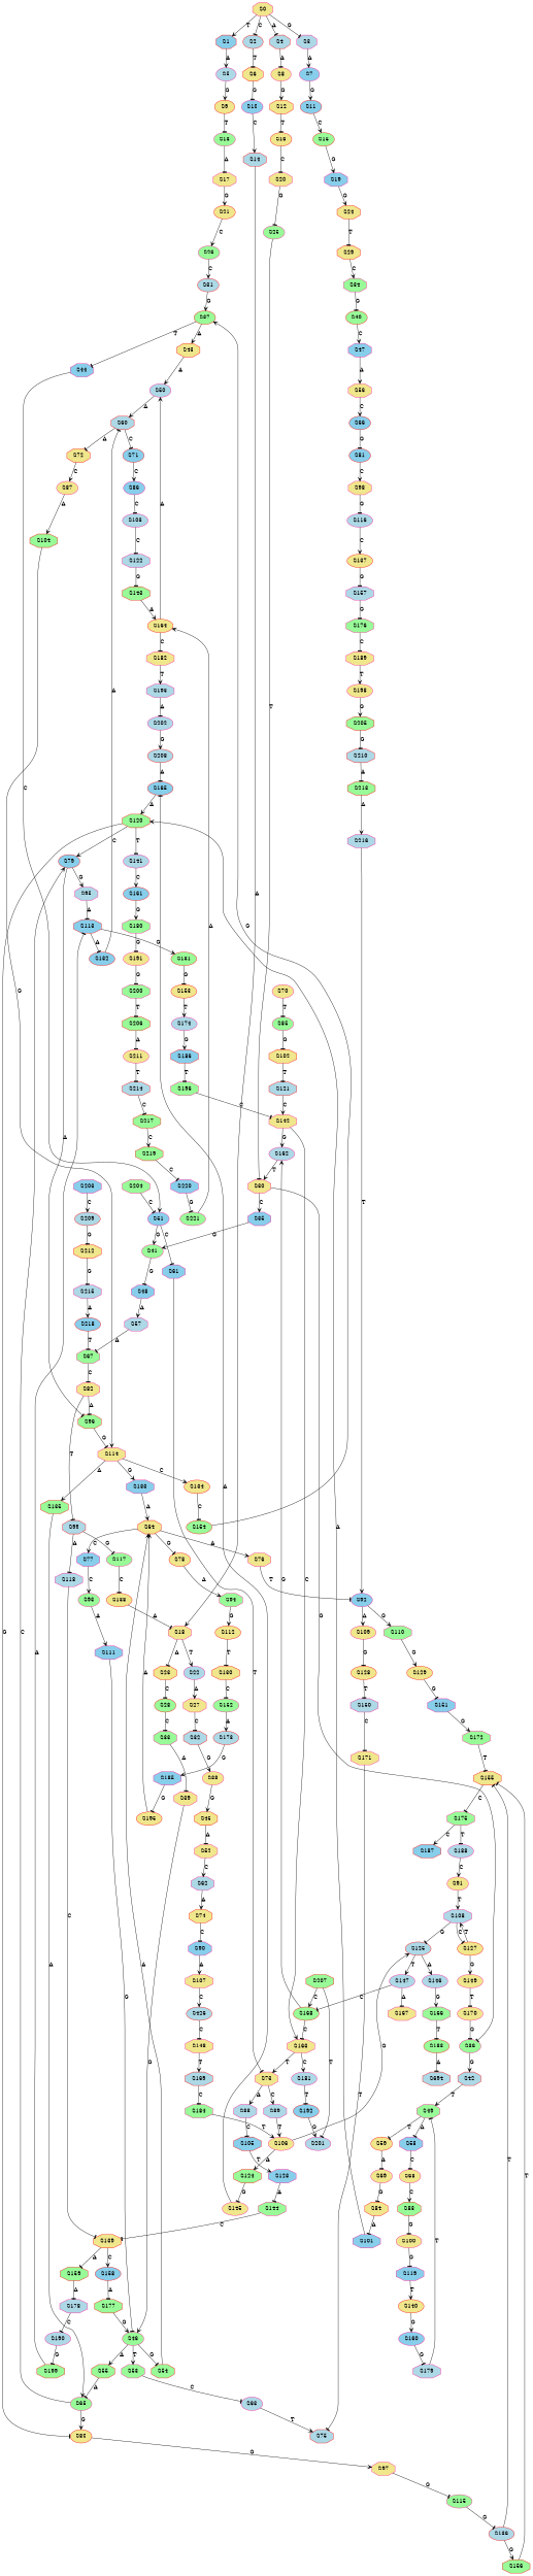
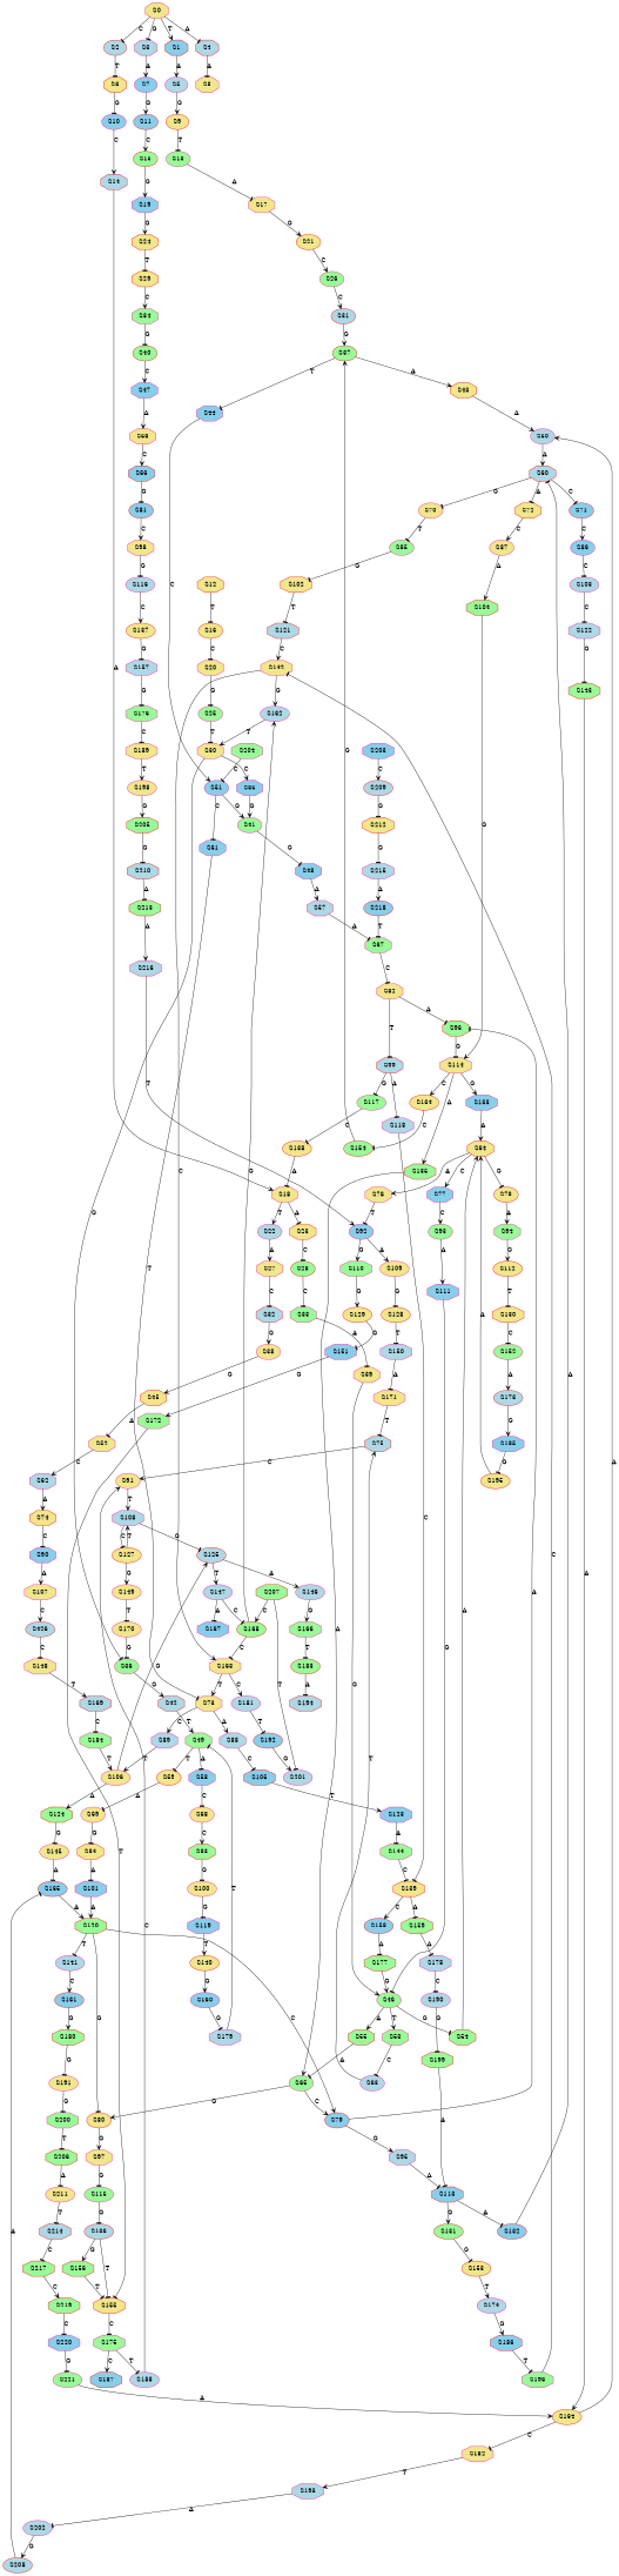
  strict digraph {
    node [color=deeppink fillcolor=khaki shape=octagon style=filled]
    edge [arrowhead=tee]
    S1 [color=red fillcolor=skyblue]
    S0
    S2 [color=red fillcolor=lightblue shape=ellipse]
    S3 [fillcolor=lightblue]
    S4 [color=red fillcolor=lightblue]
    S5 [fillcolor=lightblue shape=ellipse]
    S6 [color=red]
    S7 [fillcolor=skyblue shape=ellipse]
-   S8 [shape=ellipse]
+   S8
    S9 [color=red shape=ellipse]
    S10 [fillcolor=skyblue shape=ellipse]
    S11 [color=red fillcolor=skyblue shape=ellipse]
    S12 [color=red]
    S13 [fillcolor=palegreen shape=ellipse]
    S14 [color=red fillcolor=lightblue]
    S15 [color=red fillcolor=palegreen shape=ellipse]
    S16 [color=red shape=ellipse]
    S17
    S18
    S19 [fillcolor=skyblue]
    S20
    S21 [color=red shape=ellipse]
    S22 [fillcolor=lightblue shape=ellipse]
    S23 [color=red]
    S24 [color=red]
    S25 [fillcolor=palegreen shape=ellipse]
    S26 [fillcolor=palegreen shape=ellipse]
    S27
    S28 [color=red fillcolor=palegreen shape=ellipse]
    S29 [color=red]
    S30
    S31 [color=red fillcolor=lightblue shape=ellipse]
    S32 [color=red fillcolor=lightblue]
    S33 [fillcolor=palegreen]
    S34 [fillcolor=palegreen]
    S35 [fillcolor=skyblue]
    S36 [fillcolor=palegreen shape=ellipse]
    S37 [color=red fillcolor=palegreen shape=ellipse]
    S38 [shape=ellipse]
    S39
    S40 [color=red fillcolor=palegreen shape=ellipse]
    S41 [fillcolor=palegreen shape=ellipse]
    S42 [color=red fillcolor=lightblue]
    S43 [color=red]
    S44 [fillcolor=skyblue]
    S45 [color=red]
    S46 [fillcolor=palegreen shape=ellipse]
    S47 [fillcolor=skyblue]
    S48 [fillcolor=skyblue]
    S49 [fillcolor=palegreen]
    S50 [fillcolor=lightblue shape=ellipse]
    S51 [fillcolor=skyblue shape=ellipse]
    S52
    S53 [fillcolor=palegreen]
    S54 [color=red fillcolor=palegreen]
    S55 [color=red fillcolor=palegreen]
    S56
    S57 [fillcolor=lightblue]
    S58 [fillcolor=skyblue]
    S59 [color=red shape=ellipse]
    S60 [color=red fillcolor=lightblue]
    S61 [fillcolor=skyblue]
    S62 [fillcolor=lightblue]
    S63 [fillcolor=lightblue shape=ellipse]
    S64 [color=red]
    S65 [fillcolor=palegreen shape=ellipse]
-   S66 [color=red fillcolor=skyblue shape=ellipse]
+   S66 [color=red fillcolor=skyblue]
    S67 [fillcolor=palegreen]
    S68 [shape=ellipse]
    S69 [shape=ellipse]
    S70 [shape=ellipse]
    S71 [color=red fillcolor=skyblue shape=ellipse]
    S72 [color=red]
    S73
    S74 [color=red]
    S75 [color=red fillcolor=lightblue]
    S76
    S77 [fillcolor=skyblue]
    S78 [color=red shape=ellipse]
    S79 [color=red fillcolor=skyblue shape=ellipse]
    S80 [color=red shape=ellipse]
    S81 [color=red fillcolor=skyblue shape=ellipse]
    S82
    S83 [color=red fillcolor=palegreen]
    S84 [color=red]
    S85 [fillcolor=palegreen shape=ellipse]
    S86 [fillcolor=skyblue shape=ellipse]
    S87 [shape=ellipse]
    S88 [fillcolor=lightblue]
    S89 [fillcolor=lightblue]
    S90 [fillcolor=skyblue]
    S91 [shape=ellipse]
    S92 [fillcolor=skyblue shape=ellipse]
    S93 [fillcolor=palegreen shape=ellipse]
    S94 [fillcolor=palegreen]
    S95 [fillcolor=lightblue]
    S96 [color=red fillcolor=palegreen]
    S97
    S98
    S99 [color=red fillcolor=lightblue]
    S100 [shape=ellipse]
    S101 [fillcolor=skyblue]
    S102 [color=red]
    S103 [fillcolor=lightblue shape=ellipse]
    S104 [color=red fillcolor=palegreen]
    S105 [color=red fillcolor=skyblue]
    S106 [shape=ellipse]
    S107
    S108 [fillcolor=lightblue]
    S109 [shape=ellipse]
    S110 [fillcolor=palegreen]
    S111 [fillcolor=skyblue]
    S112 [color=red shape=ellipse]
    S113 [color=red fillcolor=skyblue]
    S114
    S115 [fillcolor=palegreen shape=ellipse]
    S116 [fillcolor=lightblue shape=ellipse]
    S117 [fillcolor=palegreen shape=ellipse]
    S118 [fillcolor=lightblue]
    S119 [fillcolor=skyblue]
    S120 [color=red fillcolor=palegreen]
    S121 [color=red fillcolor=lightblue]
    S122 [fillcolor=lightblue]
    S123 [fillcolor=skyblue]
    S124 [color=red fillcolor=palegreen]
    S125 [color=red fillcolor=lightblue shape=ellipse]
    n127 [color=red fillcolor=lightblue label=S426 shape=ellipse]
    S127 [color=red shape=ellipse]
    S128 [color=red shape=ellipse]
    S129 [color=red shape=ellipse]
    S130 [color=red]
    S131 [color=red fillcolor=palegreen shape=ellipse]
    S132 [color=red fillcolor=skyblue shape=ellipse]
    S133 [fillcolor=skyblue]
    S134 [color=red shape=ellipse]
    S135 [color=red fillcolor=palegreen]
    S136 [color=red fillcolor=lightblue shape=ellipse]
    S137 [color=red shape=ellipse]
    S138 [color=red shape=ellipse]
    S139 [color=red]
    S140 [color=red shape=ellipse]
    S141 [fillcolor=lightblue shape=ellipse]
    S142
    S143 [color=red fillcolor=palegreen]
    S144 [fillcolor=palegreen]
    S145 [shape=ellipse]
    S146 [fillcolor=lightblue shape=ellipse]
    S147 [fillcolor=lightblue shape=ellipse]
    S148
    S149 [shape=ellipse]
    S150 [fillcolor=lightblue]
    S151 [fillcolor=skyblue]
    S152 [fillcolor=palegreen shape=ellipse]
    S153 [color=red shape=ellipse]
    S154 [color=red fillcolor=palegreen shape=ellipse]
    S155 [color=red]
    S156 [color=red fillcolor=palegreen]
    S157 [fillcolor=lightblue]
    S158 [color=red fillcolor=skyblue shape=ellipse]
    S159 [color=red fillcolor=palegreen]
    S160 [fillcolor=skyblue shape=ellipse]
    S161 [color=red fillcolor=skyblue shape=ellipse]
    S162 [fillcolor=lightblue shape=ellipse]
    S163
    S164 [color=red shape=ellipse]
    S165 [color=red fillcolor=skyblue shape=ellipse]
    S166 [fillcolor=palegreen]
-   S167
+   S167 [fillcolor=skyblue]
    S168 [color=red fillcolor=palegreen shape=ellipse]
    S169 [color=red fillcolor=lightblue]
    S170 [shape=ellipse]
    S171
    S172 [fillcolor=palegreen]
    S173 [color=red fillcolor=lightblue shape=ellipse]
    S174 [fillcolor=lightblue shape=ellipse]
    S175 [fillcolor=palegreen]
    S176 [fillcolor=palegreen]
    S177 [color=red fillcolor=palegreen]
    S178 [fillcolor=lightblue]
    S179 [fillcolor=lightblue]
-   S180 [fillcolor=palegreen]
+   S180 [color=red fillcolor=palegreen]
    S181 [fillcolor=lightblue shape=ellipse]
    S182
    S183 [color=red fillcolor=palegreen shape=ellipse]
    S184 [fillcolor=palegreen]
    S185 [fillcolor=skyblue]
    S186 [color=red fillcolor=skyblue]
    S187 [color=red fillcolor=skyblue]
    S188 [fillcolor=lightblue shape=ellipse]
    S189
    S190 [fillcolor=lightblue shape=ellipse]
    S191 [shape=ellipse]
    S192 [color=red fillcolor=skyblue shape=ellipse]
    S193 [fillcolor=lightblue]
-   S194 [color=red fillcolor=lightblue label=S694]
+   S194 [color=red fillcolor=lightblue]
    S195 [color=red shape=ellipse]
    S196 [fillcolor=palegreen]
    S198 [shape=ellipse]
    S199 [color=red fillcolor=palegreen]
    S200 [fillcolor=palegreen]
    S201 [fillcolor=lightblue shape=ellipse]
    S202 [fillcolor=lightblue shape=ellipse]
    S205 [color=red fillcolor=palegreen]
    S206 [color=red fillcolor=palegreen]
    S208 [color=red fillcolor=lightblue shape=ellipse]
    S203 [fillcolor=skyblue]
    S209 [color=red fillcolor=lightblue shape=ellipse]
    S204 [fillcolor=palegreen]
    S210 [color=red fillcolor=lightblue]
    S211 [shape=ellipse]
    S207 [color=red fillcolor=palegreen]
    S212 [color=red]
    S213 [color=red fillcolor=palegreen]
    S214 [color=red fillcolor=lightblue]
    S215 [fillcolor=lightblue]
    S216 [fillcolor=lightblue]
    S217 [color=red fillcolor=palegreen]
    S218 [color=red fillcolor=skyblue shape=ellipse]
    S219 [color=red fillcolor=palegreen]
    S220 [fillcolor=skyblue]
    S221 [fillcolor=palegreen shape=ellipse]
    S1 -> S5 [arrowhead=vee label=A]
    S0 -> S1 [arrowhead=vee label=T]
    S0 -> S2 [label=C]
    S0 -> S3 [label=G]
    S0 -> S4 [label=A]
    S2 -> S6 [label=T]
    S3 -> S7 [arrowhead=vee label=A]
    S4 -> S8 [label=A]
    S5 -> S9 [arrowhead=vee label=G]
    S6 -> S10 [label=G]
    S7 -> S11 [arrowhead=vee label=G]
-   S8 -> S12 [arrowhead=vee label=G]
    S9 -> S13 [label=T]
    S10 -> S14 [arrowhead=vee label=C]
    S11 -> S15 [arrowhead=vee label=C]
    S12 -> S16 [label=T]
    S13 -> S17 [label=A]
    S14 -> S18 [arrowhead=vee label=A]
    S15 -> S19 [arrowhead=vee label=G]
    S16 -> S20 [label=C]
    S17 -> S21 [arrowhead=vee label=G]
    S18 -> S22 [arrowhead=vee label=T]
    S18 -> S23 [label=A]
    S19 -> S24 [arrowhead=vee label=G]
    S20 -> S25 [label=G]
    S21 -> S26 [arrowhead=vee label=C]
    S22 -> S27 [arrowhead=vee label=A]
    S23 -> S28 [label=C]
    S24 -> S29 [label=T]
    S25 -> S30 [label=T]
    S26 -> S31 [arrowhead=vee label=C]
    S27 -> S32 [label=C]
    S28 -> S33 [label=C]
    S29 -> S34 [arrowhead=vee label=C]
    S30 -> S35 [arrowhead=vee label=C]
    S30 -> S36 [label=G]
    S31 -> S37 [arrowhead=vee label=G]
    S32 -> S38 [arrowhead=vee label=G]
    S33 -> S39 [label=A]
    S34 -> S40 [label=G]
    S35 -> S41 [arrowhead=vee label=G]
    S36 -> S42 [arrowhead=vee label=G]
    S37 -> S43 [arrowhead=vee label=A]
    S37 -> S44 [label=T]
    S38 -> S45 [arrowhead=vee label=G]
    S39 -> S46 [arrowhead=vee label=G]
    S40 -> S47 [arrowhead=vee label=C]
    S41 -> S48 [label=G]
    S42 -> S49 [arrowhead=vee label=T]
    S43 -> S50 [arrowhead=vee label=A]
    S44 -> S51 [arrowhead=vee label=C]
    S45 -> S52 [label=A]
    S46 -> S53 [arrowhead=vee label=T]
    S46 -> S54 [label=G]
    S46 -> S55 [arrowhead=vee label=A]
    S47 -> S56 [arrowhead=vee label=A]
    S48 -> S57 [arrowhead=vee label=A]
    S49 -> S58 [label=A]
    S49 -> S59 [label=T]
    S50 -> S60 [arrowhead=vee label=A]
    S51 -> S41 [arrowhead=vee label=G]
    S51 -> S61 [label=C]
    S52 -> S62 [arrowhead=vee label=C]
    S53 -> S63 [label=C]
    S54 -> S64 [arrowhead=vee label=A]
    S55 -> S65 [label=A]
    S56 -> S66 [arrowhead=vee label=C]
    S57 -> S67 [label=A]
    S58 -> S68 [label=C]
    S59 -> S69 [label=A]
+   S60 -> S70 [label=G]
    S60 -> S71 [label=C]
    S60 -> S72 [label=A]
    S61 -> S73 [label=T]
    S62 -> S74 [arrowhead=vee label=A]
    S63 -> S75 [arrowhead=vee label=T]
    S64 -> S76 [arrowhead=vee label=A]
    S64 -> S77 [arrowhead=vee label=C]
    S64 -> S78 [label=G]
    S65 -> S79 [arrowhead=vee label=C]
    S65 -> S80 [arrowhead=vee label=G]
    S66 -> S81 [label=G]
    S67 -> S82 [label=C]
    S68 -> S83 [arrowhead=vee label=C]
    S69 -> S84 [label=G]
    S70 -> S85 [label=T]
    S71 -> S86 [arrowhead=vee label=C]
    S72 -> S87 [arrowhead=vee label=C]
    S73 -> S88 [arrowhead=vee label=A]
    S73 -> S89 [arrowhead=vee label=C]
    S74 -> S90 [label=C]
+   S75 -> S91 [arrowhead=vee label=C]
    S76 -> S92 [label=T]
    S77 -> S93 [arrowhead=vee label=C]
    S78 -> S94 [arrowhead=vee label=A]
    S79 -> S95 [arrowhead=vee label=G]
    S79 -> S96 [label=A]
    S80 -> S97 [arrowhead=vee label=G]
    S81 -> S98 [arrowhead=vee label=C]
    S82 -> S96 [label=A]
    S82 -> S99 [label=T]
    S83 -> S100 [label=G]
    S84 -> S101 [label=A]
    S85 -> S102 [label=G]
    S86 -> S103 [label=C]
    S87 -> S104 [arrowhead=vee label=A]
    S88 -> S105 [label=C]
    S89 -> S106 [arrowhead=vee label=T]
    S90 -> S107 [arrowhead=vee label=A]
    S91 -> S108 [arrowhead=vee label=T]
    S92 -> S109 [arrowhead=vee label=A]
    S92 -> S110 [arrowhead=vee label=G]
    S93 -> S111 [arrowhead=vee label=A]
    S94 -> S112 [arrowhead=vee label=G]
    S95 -> S113 [label=A]
    S96 -> S114 [label=G]
    S97 -> S115 [label=G]
    S98 -> S116 [label=G]
    S99 -> S117 [label=G]
    S99 -> S118 [label=A]
    S100 -> S119 [label=G]
    S101 -> S120 [arrowhead=vee label=A]
    S102 -> S121 [label=T]
    S103 -> S122 [label=C]
    S104 -> S114 [arrowhead=vee label=G]
    S105 -> S123 [arrowhead=vee label=T]
    S106 -> S124 [arrowhead=vee label=A]
    S106 -> S125 [arrowhead=vee label=G]
    S107 -> n127 [arrowhead=vee label=C]
    S108 -> S125 [label=G]
    S108 -> S127 [label=C]
    S109 -> S128 [label=G]
    S110 -> S129 [arrowhead=vee label=G]
    S111 -> S46 [label=G]
    S112 -> S130 [label=T]
    S113 -> S131 [arrowhead=vee label=G]
    S113 -> S132 [label=A]
    S114 -> S133 [arrowhead=vee label=G]
    S114 -> S134 [arrowhead=vee label=C]
    S114 -> S135 [arrowhead=vee label=A]
    S115 -> S136 [label=G]
    S116 -> S137 [arrowhead=vee label=C]
    S117 -> S138 [label=C]
    S118 -> S139 [label=C]
    S119 -> S140 [arrowhead=vee label=T]
    S120 -> S79 [arrowhead=vee label=C]
    S120 -> S80 [label=G]
    S120 -> S141 [label=T]
    S121 -> S142 [arrowhead=vee label=C]
    S122 -> S143 [label=G]
    S123 -> S144 [label=A]
    S124 -> S145 [label=G]
    S125 -> S146 [arrowhead=vee label=A]
    S125 -> S147 [arrowhead=vee label=T]
    n127 -> S148 [label=C]
    S127 -> S108 [arrowhead=vee label=T]
    S127 -> S149 [arrowhead=vee label=G]
    S128 -> S150 [label=T]
    S129 -> S151 [label=G]
    S130 -> S152 [label=C]
    S131 -> S153 [label=G]
    S132 -> S60 [label=A]
    S133 -> S64 [arrowhead=vee label=A]
    S134 -> S154 [label=C]
    S135 -> S65 [arrowhead=vee label=A]
    S136 -> S155 [label=T]
    S136 -> S156 [arrowhead=vee label=G]
    S137 -> S157 [label=G]
    S138 -> S18 [label=A]
    S139 -> S158 [arrowhead=vee label=C]
    S139 -> S159 [label=A]
    S140 -> S160 [arrowhead=vee label=G]
    S141 -> S161 [arrowhead=vee label=C]
    S142 -> S162 [arrowhead=vee label=G]
    S142 -> S163 [arrowhead=vee label=C]
    S143 -> S164 [arrowhead=vee label=A]
    S144 -> S139 [label=C]
    S145 -> S165 [label=A]
    S146 -> S166 [arrowhead=vee label=G]
    S147 -> S167 [label=A]
    S147 -> S168 [label=C]
    S148 -> S169 [arrowhead=vee label=T]
    S149 -> S170 [label=T]
-   S150 -> S171 [label=C]
+   S150 -> S171 [label=A]
    S151 -> S172 [arrowhead=vee label=G]
    S152 -> S173 [arrowhead=vee label=A]
    S153 -> S174 [arrowhead=vee label=T]
    S154 -> S37 [arrowhead=vee label=G]
    S155 -> S175 [label=C]
    S156 -> S155 [label=T]
    S157 -> S176 [label=G]
    S158 -> S177 [label=A]
    S159 -> S178 [label=A]
    S160 -> S179 [label=G]
    S161 -> S180 [arrowhead=vee label=G]
    S162 -> S30 [arrowhead=vee label=T]
    S163 -> S73 [arrowhead=vee label=T]
    S163 -> S181 [arrowhead=vee label=C]
    S164 -> S50 [arrowhead=vee label=A]
    S164 -> S182 [label=C]
    S165 -> S120 [arrowhead=vee label=A]
    S166 -> S183 [label=T]
    S168 -> S162 [arrowhead=vee label=G]
    S168 -> S163 [label=C]
    S169 -> S184 [label=C]
    S170 -> S36 [label=G]
    S171 -> S75 [label=T]
    S172 -> S155 [label=T]
    S173 -> S185 [arrowhead=vee label=G]
    S174 -> S186 [arrowhead=vee label=G]
    S175 -> S187 [arrowhead=vee label=C]
    S175 -> S188 [label=T]
    S176 -> S189 [label=C]
    S177 -> S46 [arrowhead=vee label=G]
    S178 -> S190 [label=C]
    S179 -> S49 [label=T]
    S180 -> S191 [label=G]
    S181 -> S192 [label=T]
    S182 -> S193 [arrowhead=vee label=T]
    S183 -> S194 [label=A]
    S184 -> S106 [arrowhead=vee label=T]
    S185 -> S195 [label=G]
    S186 -> S196 [label=T]
    S188 -> S91 [arrowhead=vee label=C]
    S189 -> S198 [arrowhead=vee label=T]
    S190 -> S199 [label=G]
    S191 -> S200 [label=G]
    S192 -> S201 [arrowhead=vee label=G]
    S193 -> S202 [label=A]
    S195 -> S64 [arrowhead=vee label=A]
    S196 -> S142 [label=C]
    S198 -> S205 [arrowhead=vee label=G]
    S199 -> S113 [label=A]
    S200 -> S206 [label=T]
    S202 -> S208 [arrowhead=vee label=G]
    S205 -> S210 [label=G]
    S206 -> S211 [label=A]
    S208 -> S165 [label=A]
    S203 -> S209 [arrowhead=vee label=C]
    S209 -> S212 [label=G]
    S204 -> S51 [label=C]
    S210 -> S213 [label=A]
    S211 -> S214 [label=T]
    S207 -> S168 [arrowhead=vee label=C]
    S207 -> S201 [label=T]
    S212 -> S215 [label=G]
    S213 -> S216 [arrowhead=vee label=A]
    S214 -> S217 [label=C]
    S215 -> S218 [arrowhead=vee label=A]
    S216 -> S92 [arrowhead=vee label=T]
    S217 -> S219 [arrowhead=vee label=C]
    S218 -> S67 [label=T]
    S219 -> S220 [label=C]
    S220 -> S221 [label=G]
    S221 -> S164 [arrowhead=vee label=A]
  }
